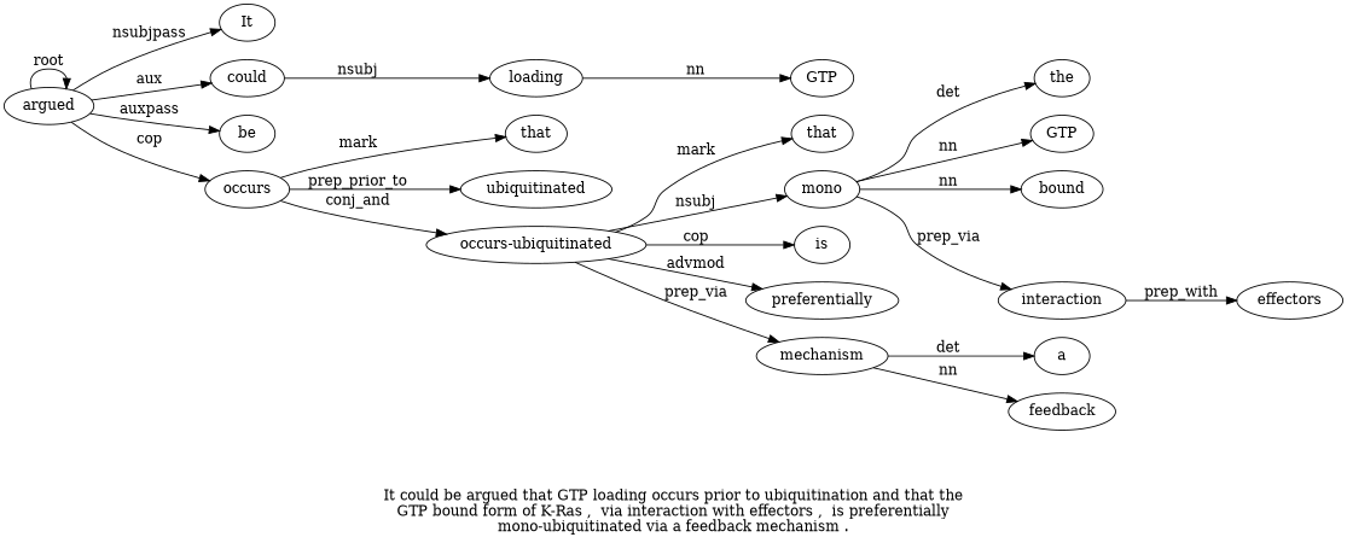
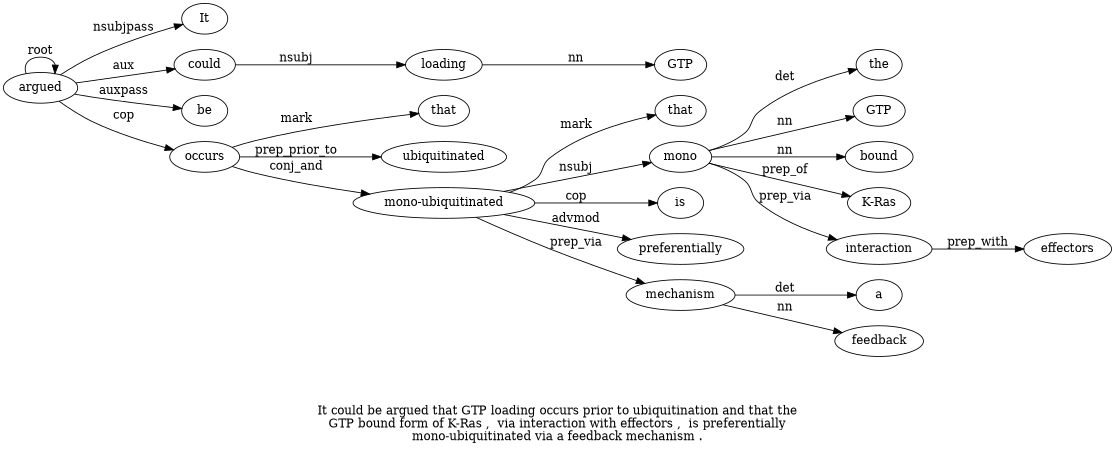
  digraph {
    label="It could be argued that GTP loading occurs prior to ubiquitination and that the\nGTP bound form of K-Ras ,  via interaction with effectors ,  is preferentially\nmono-ubiquitinated via a feedback mechanism ."
    rankdir=LR
    node [fillcolor=white style=filled]
    n1 [label=argued]
    n2 [label=It]
    n3 [label=could]
    n4 [label=be]
    n5 [label=occurs]
    n6 [label=loading]
    n7 [label=that]
    n8 [label=ubiquitinated]
-   n9 [label="occurs-ubiquitinated"]
+   n9 [label="mono-ubiquitinated"]
    n10 [label=GTP]
    n11 [label=that]
    n12 [label=mono]
    n13 [label=is]
    n14 [label=preferentially]
    n15 [label=mechanism]
    n16 [label=the]
    n17 [label=GTP]
    n18 [label=bound]
+   n19 [label="K-Ras"]
    n20 [label=interaction]
    n21 [label=a]
    n22 [label=feedback]
    n23 [label=effectors]
    n1 -> n1 [label=root]
    n1 -> n2 [label=nsubjpass]
    n1 -> n3 [label=aux]
    n1 -> n4 [label=auxpass]
    n1 -> n5 [label=cop]
    n3 -> n6 [label=nsubj]
    n5 -> n7 [label=mark]
    n5 -> n8 [label=prep_prior_to]
    n5 -> n9 [label=conj_and]
    n6 -> n10 [label=nn]
    n9 -> n11 [label=mark]
    n9 -> n12 [label=nsubj]
    n9 -> n13 [label=cop]
    n9 -> n14 [label=advmod]
    n9 -> n15 [label=prep_via]
    n12 -> n16 [label=det]
    n12 -> n17 [label=nn]
    n12 -> n18 [label=nn]
+   n12 -> n19 [label=prep_of]
    n12 -> n20 [label=prep_via]
    n15 -> n21 [label=det]
    n15 -> n22 [label=nn]
    n20 -> n23 [label=prep_with]
  }
